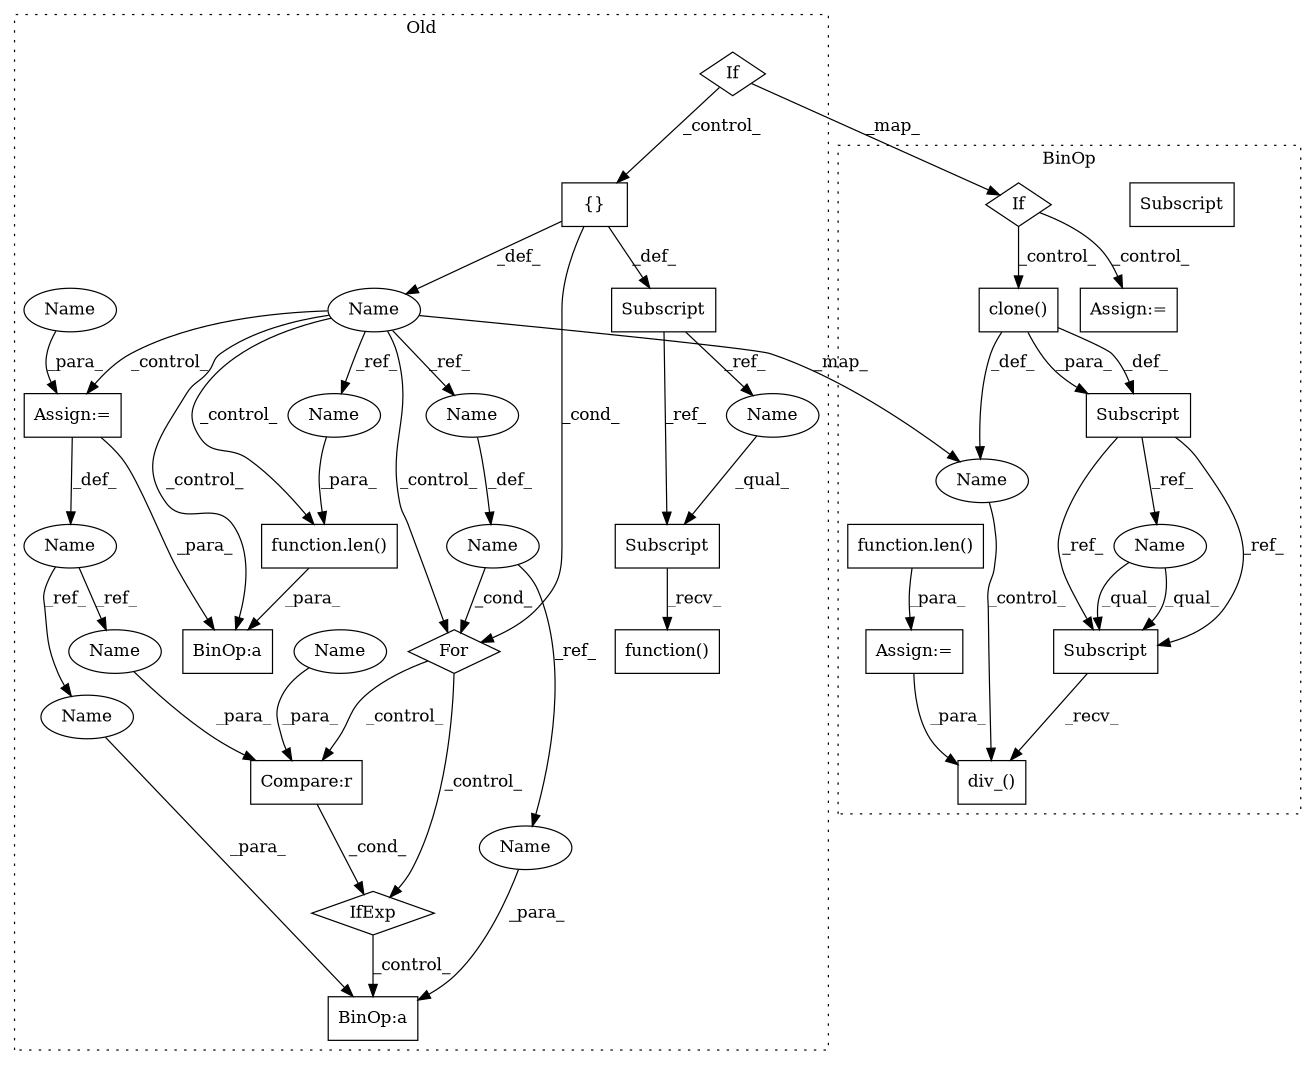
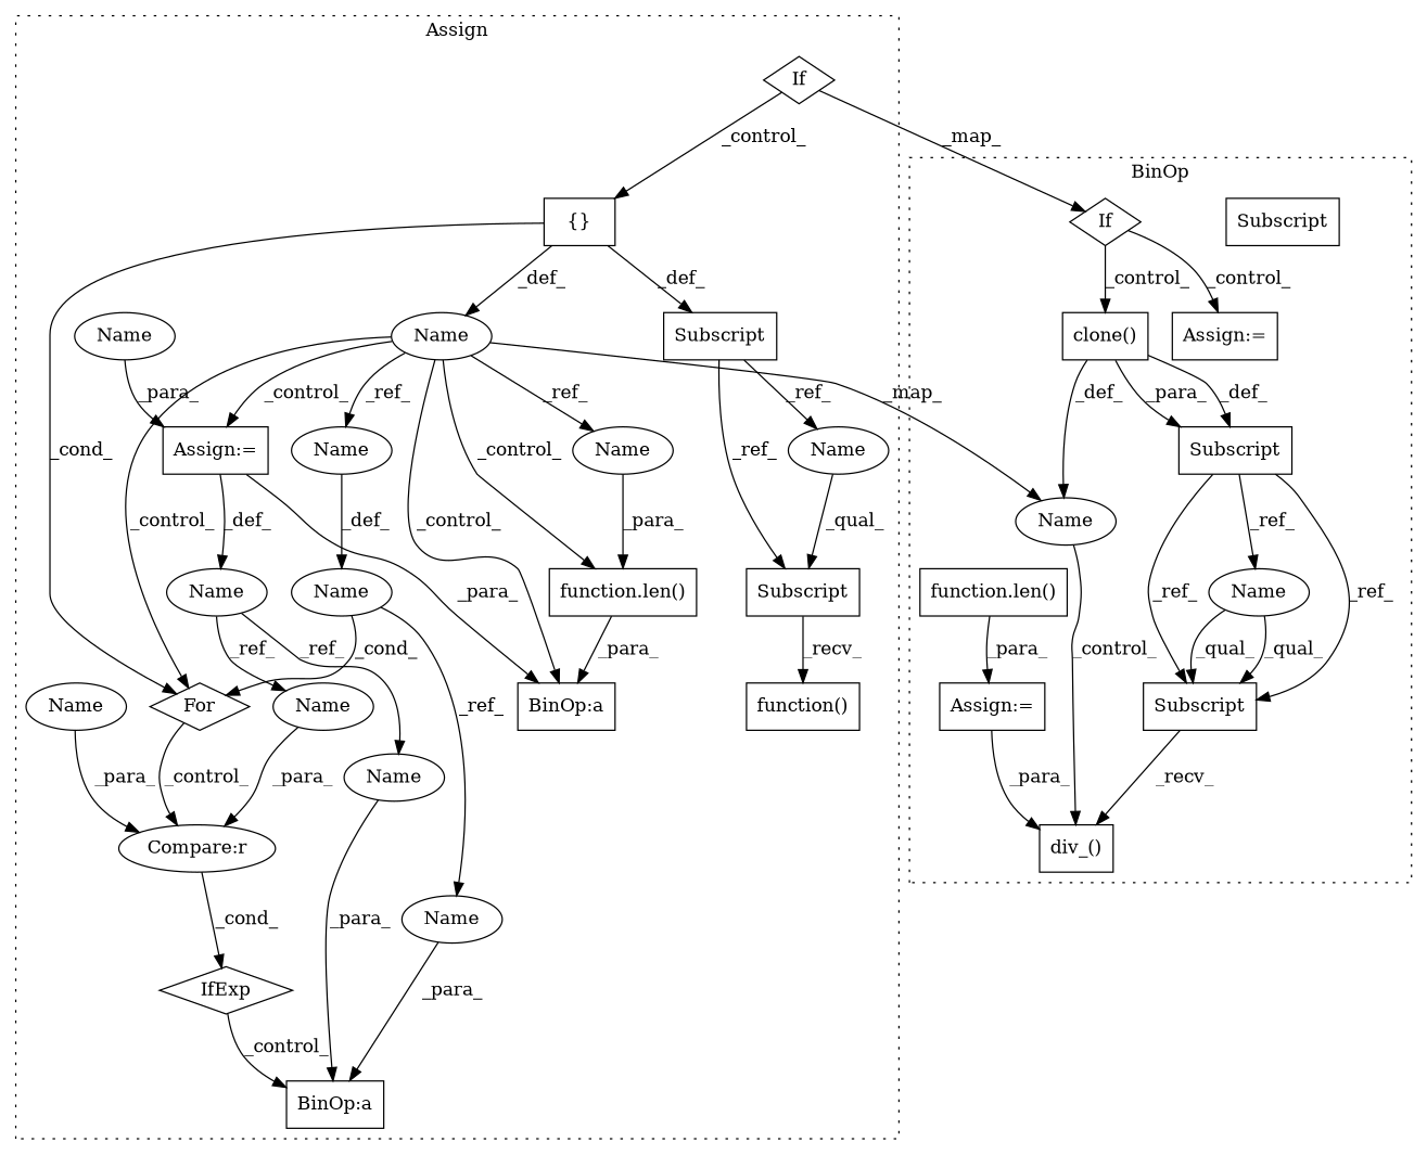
  digraph {
    node [a=87 l=3 s=2058 shape=box]
    n1 [a=51 l="4,6" label=IfExp s="2054,2078" shape=diamond]
    n2 [a=82 label="BinOp:a" s=2050]
    n3 [l=1 label=Name s=1949 shape=ellipse]
    n4 [a=82 label="BinOp:a" s=2123]
    n5 [a=59 l="2,1" label="{}" s="1697,1697"]
    n6 [a=63 l="14,0" label=Subscript s="1680,0"]
-   n7 [a=40 l=20 label="Compare:r"]
+   n7 [a=40 l=20 label="Compare:r" shape=ellipse]
    n8 [a=68 label="Assign:=" s=1991]
    n9 [a=75 l="22,1" label="function()" s="1822,1845"]
    n10 [l=8 label=Name s=1983 shape=ellipse]
    n11 [l=1 label=Name s=2011 shape=ellipse]
    n12 [a=107 l="4,14" label=For s="2007,2017" shape=diamond]
    n13 [a=96 label=If s=1639 shape=diamond]
    n14 [a=75 l="4,1" label="function.len()" s="2126,2131"]
    n15 [l=8 label=Name shape=ellipse]
    n16 [l=8 label=Name s=2042 shape=ellipse]
    n17 [l=1 label=Name s=2053 shape=ellipse]
    n18 [l=1 label=Name s=2016 shape=ellipse]
    n19 [l=1 label=Name s=2130 shape=ellipse]
    n20 [a=63 l="14,0" label=Subscript s="1822,0"]
    n21 [l=11 label=Name s=1822 shape=ellipse]
    n22 [l=4 label=Name s=2074 shape=ellipse]
    n23 [l=4 label=Name s=1994 shape=ellipse]
    n24 [a=75 l="24,1" label="div_()" s="2103,2137"]
    n25 [l=1 label=Name s=2038 shape=ellipse]
    n26 [a=63 l="18,0" label=Subscript s="2103,0"]
    n27 [a=68 label="Assign:=" s=889]
    n28 [a=63 l="18,0" label=Subscript s="2072,0"]
    n29 [a=75 l=9 label="clone()" s=1837]
    n30 [a=96 label=If s=1779 shape=diamond]
    n31 [a=68 l=4 label="Assign:=" s=1972]
    n32 [a=75 l="4,1" label="function.len()" s="892,902"]
    n33 [a=63 l="18,0" label=Subscript s="2103,0"]
    n34 [l=15 label=Name s=2103 shape=ellipse]
    subgraph cluster_1 {
-     label=Old
+     label=Assign
      style=dotted
      n1
      n2
      n3
      n4
      n5
      n6
      n7
      n8
      n9
      n10
      n11
      n12
      n13
      n14
      n15
      n16
      n17
      n18
      n19
      n20
      n21
      n22
      n23
    }
    subgraph cluster_2 {
      label=BinOp
      style=dotted
      n24
      n25
      n26
      n27
      n28
      n29
      n30
      n31
      n32
      n33
      n34
    }
    n1 -> n2 [label=_control_]
    n3 -> n4 [label=_control_]
    n3 -> n8 [label=_control_]
    n3 -> n12 [label=_control_]
    n3 -> n14 [label=_control_]
    n3 -> n18 [label=_ref_]
    n3 -> n19 [label=_ref_]
    n3 -> n25 [label=_map_]
    n5 -> n3 [label=_def_]
    n5 -> n6 [label=_def_]
    n5 -> n12 [label=_cond_]
    n6 -> n20 [label=_ref_]
    n6 -> n21 [label=_ref_]
    n7 -> n1 [label=_cond_]
    n8 -> n4 [label=_para_]
    n8 -> n10 [label=_def_]
    n10 -> n15 [label=_ref_]
    n10 -> n16 [label=_ref_]
    n11 -> n12 [label=_cond_]
    n11 -> n17 [label=_ref_]
-   n12 -> n1 [label=_control_]
    n12 -> n7 [label=_control_]
    n13 -> n5 [label=_control_]
    n13 -> n30 [label=_map_]
    n14 -> n4 [label=_para_]
    n15 -> n7 [label=_para_]
    n16 -> n2 [label=_para_]
    n17 -> n2 [label=_para_]
    n18 -> n11 [label=_def_]
    n19 -> n14 [label=_para_]
    n20 -> n9 [label=_recv_]
    n21 -> n20 [label=_qual_]
    n22 -> n7 [label=_para_]
    n23 -> n8 [label=_para_]
    n25 -> n24 [label=_control_]
    n27 -> n24 [label=_para_]
    n28 -> n33 [label=_ref_]
    n28 -> n33 [label=_ref_]
    n28 -> n34 [label=_ref_]
    n29 -> n25 [label=_def_]
    n29 -> n28 [label=_para_]
    n29 -> n28 [label=_def_]
    n30 -> n29 [label=_control_]
    n30 -> n31 [label=_control_]
    n32 -> n27 [label=_para_]
    n33 -> n24 [label=_recv_]
    n34 -> n33 [label=_qual_]
    n34 -> n33 [label=_qual_]
  }
